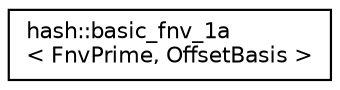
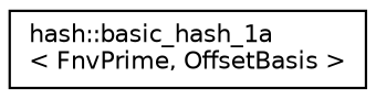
  digraph {
    rankdir=LR
-   n1 [color=black fillcolor=white fontname=Helvetica fontsize=10 height=0.2 label="hash::basic_fnv_1a\l\< FnvPrime, OffsetBasis \>" shape=record style=filled width=0.4]
+   n1 [color=black fillcolor=white fontname=Helvetica fontsize=10 height=0.2 label="hash::basic_hash_1a\l\< FnvPrime, OffsetBasis \>" shape=record style=filled width=0.4]
  }
